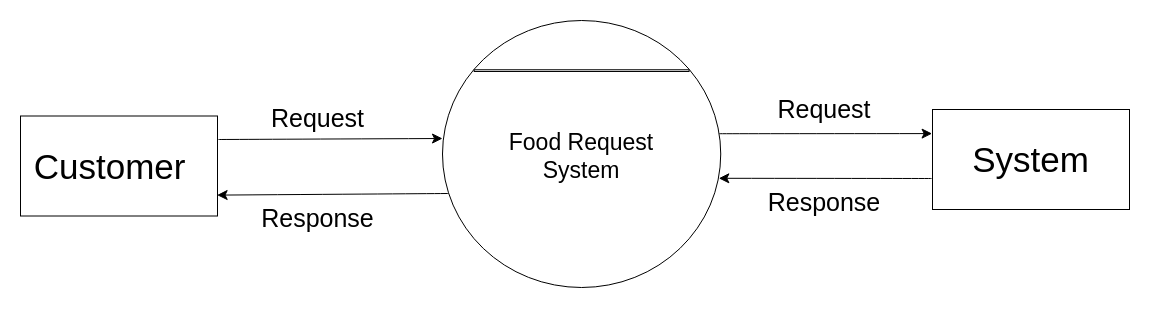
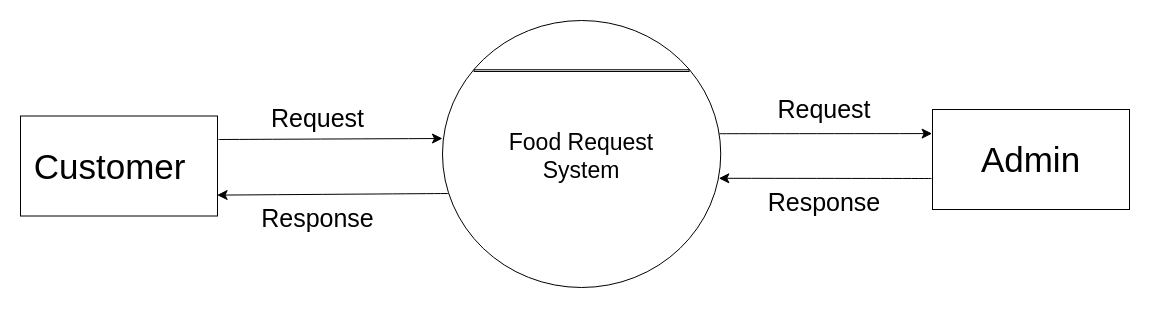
  <mxCell id="0" />
  <mxCell id="1" parent="0" />
  <mxCell id="2" value="" style="edgeStyle=none;orthogonalLoop=1;jettySize=auto;html=1;rounded=0;fontSize=12;startSize=8;endSize=8;curved=1;" parent="1" edge="1"><mxGeometry width="140" relative="1" as="geometry"><mxPoint x="218" y="139" as="sourcePoint" /><mxPoint x="442" y="138" as="targetPoint" /><Array as="points" /></mxGeometry></mxCell>
  <mxCell id="3" value="" style="edgeStyle=none;orthogonalLoop=1;jettySize=auto;html=1;rounded=0;fontSize=12;startSize=8;endSize=8;curved=1;entryX=0.998;entryY=0.791;entryDx=0;entryDy=0;entryPerimeter=0;" parent="1" edge="1" target="10"><mxGeometry width="140" relative="1" as="geometry"><mxPoint x="448" y="193" as="sourcePoint" /><mxPoint x="232" y="195" as="targetPoint" /><Array as="points" /></mxGeometry></mxCell>
  <mxCell id="4" value="" style="edgeStyle=none;orthogonalLoop=1;jettySize=auto;html=1;rounded=0;fontSize=12;startSize=8;endSize=8;curved=1;entryX=0.993;entryY=0.591;entryDx=0;entryDy=0;entryPerimeter=0;" parent="1" edge="1" target="13"><mxGeometry width="140" relative="1" as="geometry"><mxPoint x="931" y="178" as="sourcePoint" /><mxPoint x="721" y="178" as="targetPoint" /><Array as="points" /></mxGeometry></mxCell>
  <mxCell id="5" value="" style="edgeStyle=none;orthogonalLoop=1;jettySize=auto;html=1;rounded=0;fontSize=12;startSize=8;endSize=8;curved=1;exitX=0.995;exitY=0.424;exitDx=0;exitDy=0;exitPerimeter=0;entryX=-0.002;entryY=0.241;entryDx=0;entryDy=0;entryPerimeter=0;" parent="1" edge="1" target="7" source="13"><mxGeometry width="140" relative="1" as="geometry"><mxPoint x="735" y="133" as="sourcePoint" /><mxPoint x="931" y="133" as="targetPoint" /><Array as="points" /></mxGeometry></mxCell>
  <mxCell id="6" value="" style="group" parent="1" vertex="1" connectable="0"><mxGeometry x="932" y="109" width="197" height="100" as="geometry" /></mxCell>
  <mxCell id="7" value="" style="rounded=0;whiteSpace=wrap;html=1;" parent="6" vertex="1"><mxGeometry width="197" height="100" as="geometry" /></mxCell>
- <mxCell id="8" value="&lt;font style=&quot;font-size: 35px;&quot;&gt;System&lt;/font&gt;" style="text;strokeColor=none;fillColor=none;html=1;align=center;verticalAlign=middle;whiteSpace=wrap;rounded=0;fontSize=16;" parent="6" vertex="1"><mxGeometry x="4.25" y="13.5" width="188.5" height="73" as="geometry" /></mxCell>
+ <mxCell id="8" value="&lt;font style=&quot;font-size: 35px;&quot;&gt;Admin&lt;/font&gt;" style="text;strokeColor=none;fillColor=none;html=1;align=center;verticalAlign=middle;whiteSpace=wrap;rounded=0;fontSize=16;" parent="6" vertex="1"><mxGeometry x="4.25" y="13.5" width="188.5" height="73" as="geometry" /></mxCell>
  <mxCell id="9" value="" style="group" parent="1" vertex="1" connectable="0"><mxGeometry x="20" y="115.5" width="197" height="100" as="geometry" /></mxCell>
  <mxCell id="10" value="" style="rounded=0;whiteSpace=wrap;html=1;" parent="9" vertex="1"><mxGeometry width="197" height="100" as="geometry" /></mxCell>
  <mxCell id="11" value="&lt;font style=&quot;font-size: 35px;&quot;&gt;Customer&amp;nbsp;&lt;/font&gt;" style="text;strokeColor=none;fillColor=none;html=1;align=center;verticalAlign=middle;whiteSpace=wrap;rounded=0;fontSize=16;" parent="9" vertex="1"><mxGeometry y="13.5" width="188.5" height="73" as="geometry" /></mxCell>
  <mxCell id="12" value="" style="group" parent="1" vertex="1" connectable="0"><mxGeometry x="442" y="20" width="278.24" height="267" as="geometry" /></mxCell>
  <mxCell id="13" value="" style="ellipse;whiteSpace=wrap;html=1;" parent="12" vertex="1"><mxGeometry width="278.24" height="267" as="geometry" /></mxCell>
  <mxCell id="14" value="" style="whiteSpace=wrap;html=1;" parent="12" vertex="1"><mxGeometry x="31.677" y="49.252" width="214.887" height="1.728" as="geometry" /></mxCell>
  <mxCell id="15" value="&lt;font style=&quot;font-size: 23px;&quot;&gt;Food Request System&lt;/font&gt;" style="text;strokeColor=none;fillColor=none;html=1;align=center;verticalAlign=middle;whiteSpace=wrap;rounded=0;fontSize=16;" parent="12" vertex="1"><mxGeometry x="34.887" y="122.699" width="208.466" height="25.922" as="geometry" /></mxCell>
  <mxCell id="16" value="&lt;font style=&quot;font-size: 25px;&quot;&gt;Request&lt;/font&gt;" style="text;strokeColor=none;fillColor=none;html=1;align=center;verticalAlign=middle;whiteSpace=wrap;rounded=0;fontSize=23;" parent="1" vertex="1"><mxGeometry x="256" y="103" width="123" height="30" as="geometry" /></mxCell>
  <mxCell id="17" value="&lt;font style=&quot;font-size: 25px;&quot;&gt;Response&lt;/font&gt;" style="text;strokeColor=none;fillColor=none;html=1;align=center;verticalAlign=middle;whiteSpace=wrap;rounded=0;fontSize=23;" parent="1" vertex="1"><mxGeometry x="256" y="199" width="123" height="37" as="geometry" /></mxCell>
  <mxCell id="18" value="&lt;font style=&quot;font-size: 25px;&quot;&gt;Request&lt;/font&gt;" style="text;strokeColor=none;fillColor=none;html=1;align=center;verticalAlign=middle;whiteSpace=wrap;rounded=0;fontSize=23;" parent="1" vertex="1"><mxGeometry x="759" y="91" width="130" height="35" as="geometry" /></mxCell>
  <mxCell id="19" value="&lt;font style=&quot;font-size: 25px;&quot;&gt;Response&lt;/font&gt;" style="text;strokeColor=none;fillColor=none;html=1;align=center;verticalAlign=middle;whiteSpace=wrap;rounded=0;fontSize=23;" parent="1" vertex="1"><mxGeometry x="761" y="179" width="126" height="46" as="geometry" /></mxCell>
